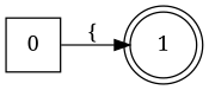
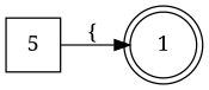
  digraph {
    rankdir=LR
    fontname="Noto Serif"
    node [fontname="Noto Serif"]
-   0 [shape=square]
+   0 [shape=square label=5]
    1 [shape=doublecircle]
    0 -> 1 [label="{ " fontname="Noto Serif"]
  }
